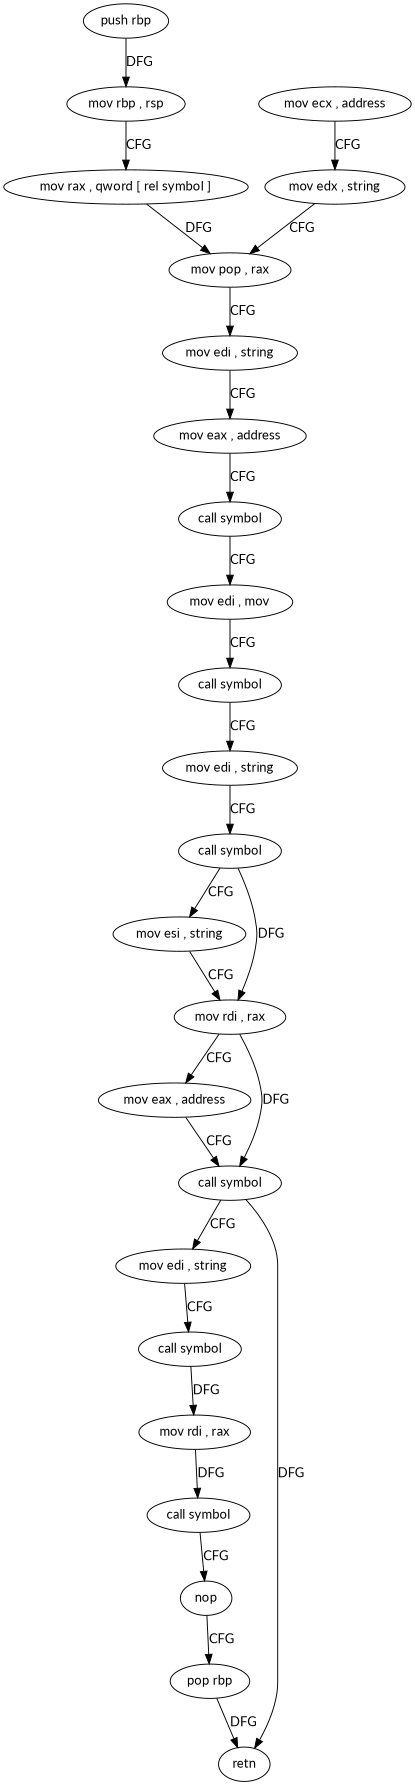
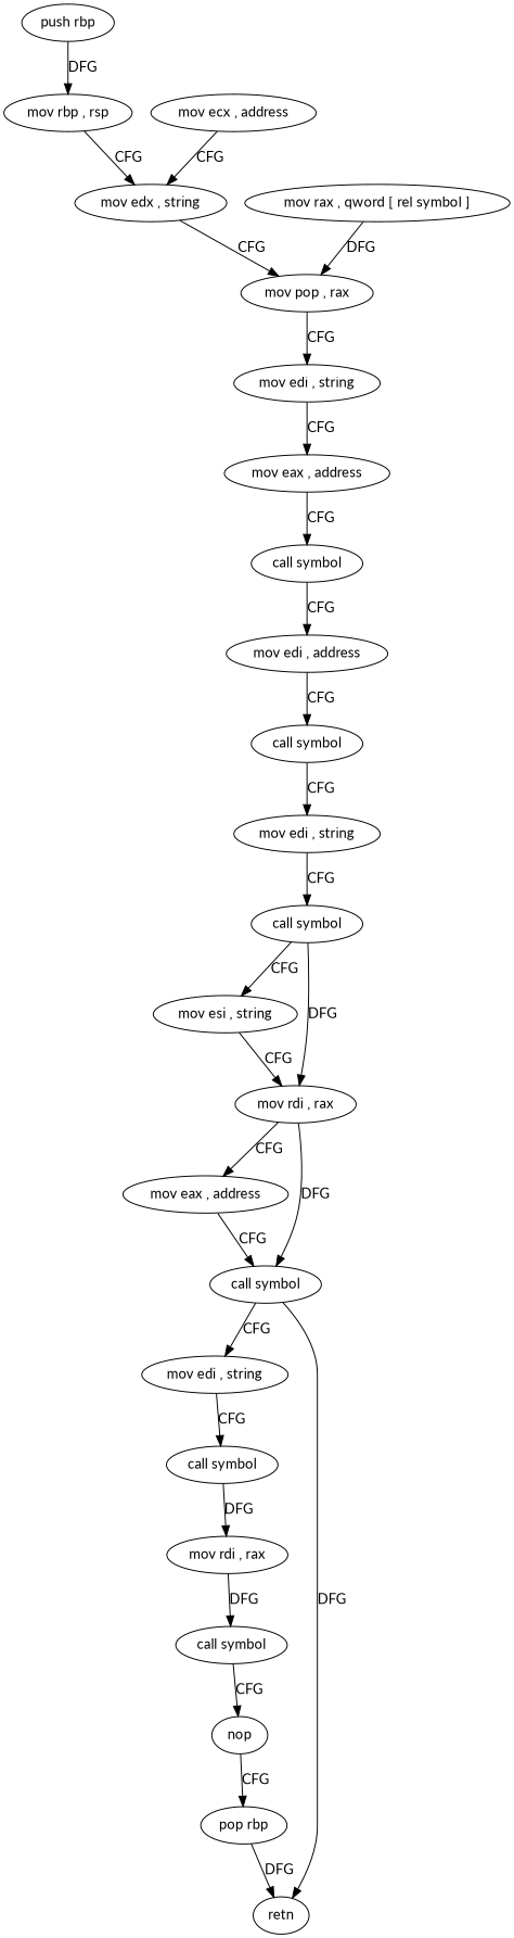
  digraph {
    fontname=Lato
    node [fontname=Lato]
    edge [fontname=Lato]
    n1 [label="push rbp"]
    n2 [label="mov rbp , rsp"]
    n3 [label="mov rax , qword [ rel symbol ]"]
    n4 [label="mov pop , rax"]
    n5 [label="mov ecx , address"]
    n6 [label="mov edx , string"]
    n7 [label="mov edi , string"]
    n8 [label="mov eax , address"]
    n9 [label="call symbol"]
-   n10 [label="mov edi , mov"]
+   n10 [label="mov edi , address"]
    n11 [label="call symbol"]
    n12 [label="mov edi , string"]
    n13 [label="call symbol"]
    n14 [label="mov esi , string"]
    n15 [label="mov rdi , rax"]
    n16 [label="mov eax , address"]
    n17 [label="call symbol"]
    n18 [label="mov edi , string"]
    n19 [label=retn]
    n20 [label="call symbol"]
    n21 [label="mov rdi , rax"]
    n22 [label="call symbol"]
    n23 [label=nop]
    n24 [label="pop rbp"]
    n1 -> n2 [label=DFG]
-   n2 -> n3 [label=CFG]
+   n2 -> n6 [label=CFG]
    n3 -> n4 [label=DFG]
    n4 -> n7 [label=CFG]
    n5 -> n6 [label=CFG]
    n6 -> n4 [label=CFG]
    n7 -> n8 [label=CFG]
    n8 -> n9 [label=CFG]
    n9 -> n10 [label=CFG]
    n10 -> n11 [label=CFG]
    n11 -> n12 [label=CFG]
    n12 -> n13 [label=CFG]
    n13 -> n14 [label=CFG]
    n13 -> n15 [label=DFG]
    n14 -> n15 [label=CFG]
    n15 -> n16 [label=CFG]
    n15 -> n17 [label=DFG]
    n16 -> n17 [label=CFG]
    n17 -> n18 [label=CFG]
    n17 -> n19 [label=DFG]
    n18 -> n20 [label=CFG]
    n20 -> n21 [label=DFG]
    n21 -> n22 [label=DFG]
    n22 -> n23 [label=CFG]
    n23 -> n24 [label=CFG]
    n24 -> n19 [label=DFG]
  }
